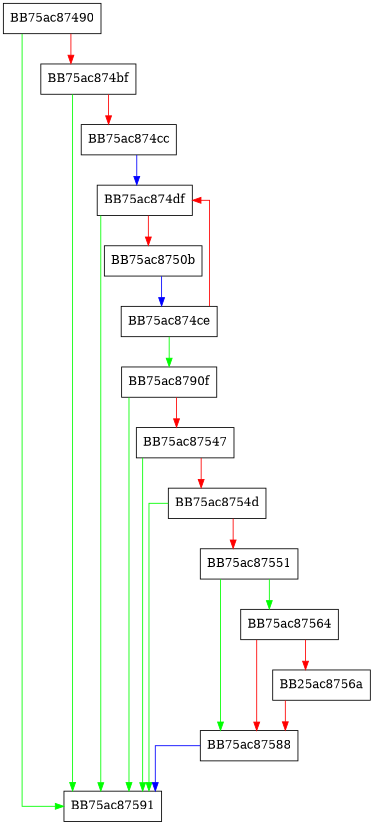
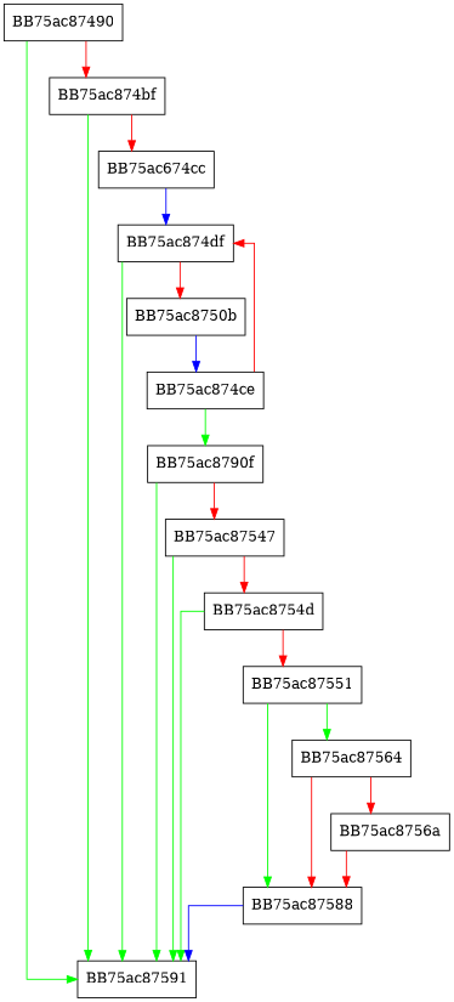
  digraph {
    splines=ortho
    node [shape=box]
    edge [color=red]
    BB75ac87490
    BB75ac87591
    BB75ac874bf
-   BB75ac874cc
+   BB75ac874cc [label=BB75ac674cc]
    BB75ac874df
    n6 [label=BB75ac8790f]
    BB75ac874ce
    BB75ac87547
    BB75ac8750b
    BB75ac8754d
    BB75ac87551
    BB75ac87588
    BB75ac87564
-   BB75ac8756a [label=BB25ac8756a]
+   BB75ac8756a
    BB75ac87490 -> BB75ac87591 [color=green]
    BB75ac87490 -> BB75ac874bf
    BB75ac874bf -> BB75ac87591 [color=green]
    BB75ac874bf -> BB75ac874cc
    BB75ac874cc -> BB75ac874df [color=blue]
    BB75ac874df -> BB75ac87591 [color=green]
    BB75ac874df -> BB75ac8750b
    n6 -> BB75ac87591 [color=green]
    n6 -> BB75ac87547
    BB75ac874ce -> BB75ac874df
    BB75ac874ce -> n6 [color=green]
    BB75ac87547 -> BB75ac87591 [color=green]
    BB75ac87547 -> BB75ac8754d
    BB75ac8750b -> BB75ac874ce [color=blue]
    BB75ac8754d -> BB75ac87591 [color=green]
    BB75ac8754d -> BB75ac87551
    BB75ac87551 -> BB75ac87588 [color=green]
    BB75ac87551 -> BB75ac87564 [color=green]
    BB75ac87588 -> BB75ac87591 [color=blue]
    BB75ac87564 -> BB75ac87588
    BB75ac87564 -> BB75ac8756a
    BB75ac8756a -> BB75ac87588
  }
